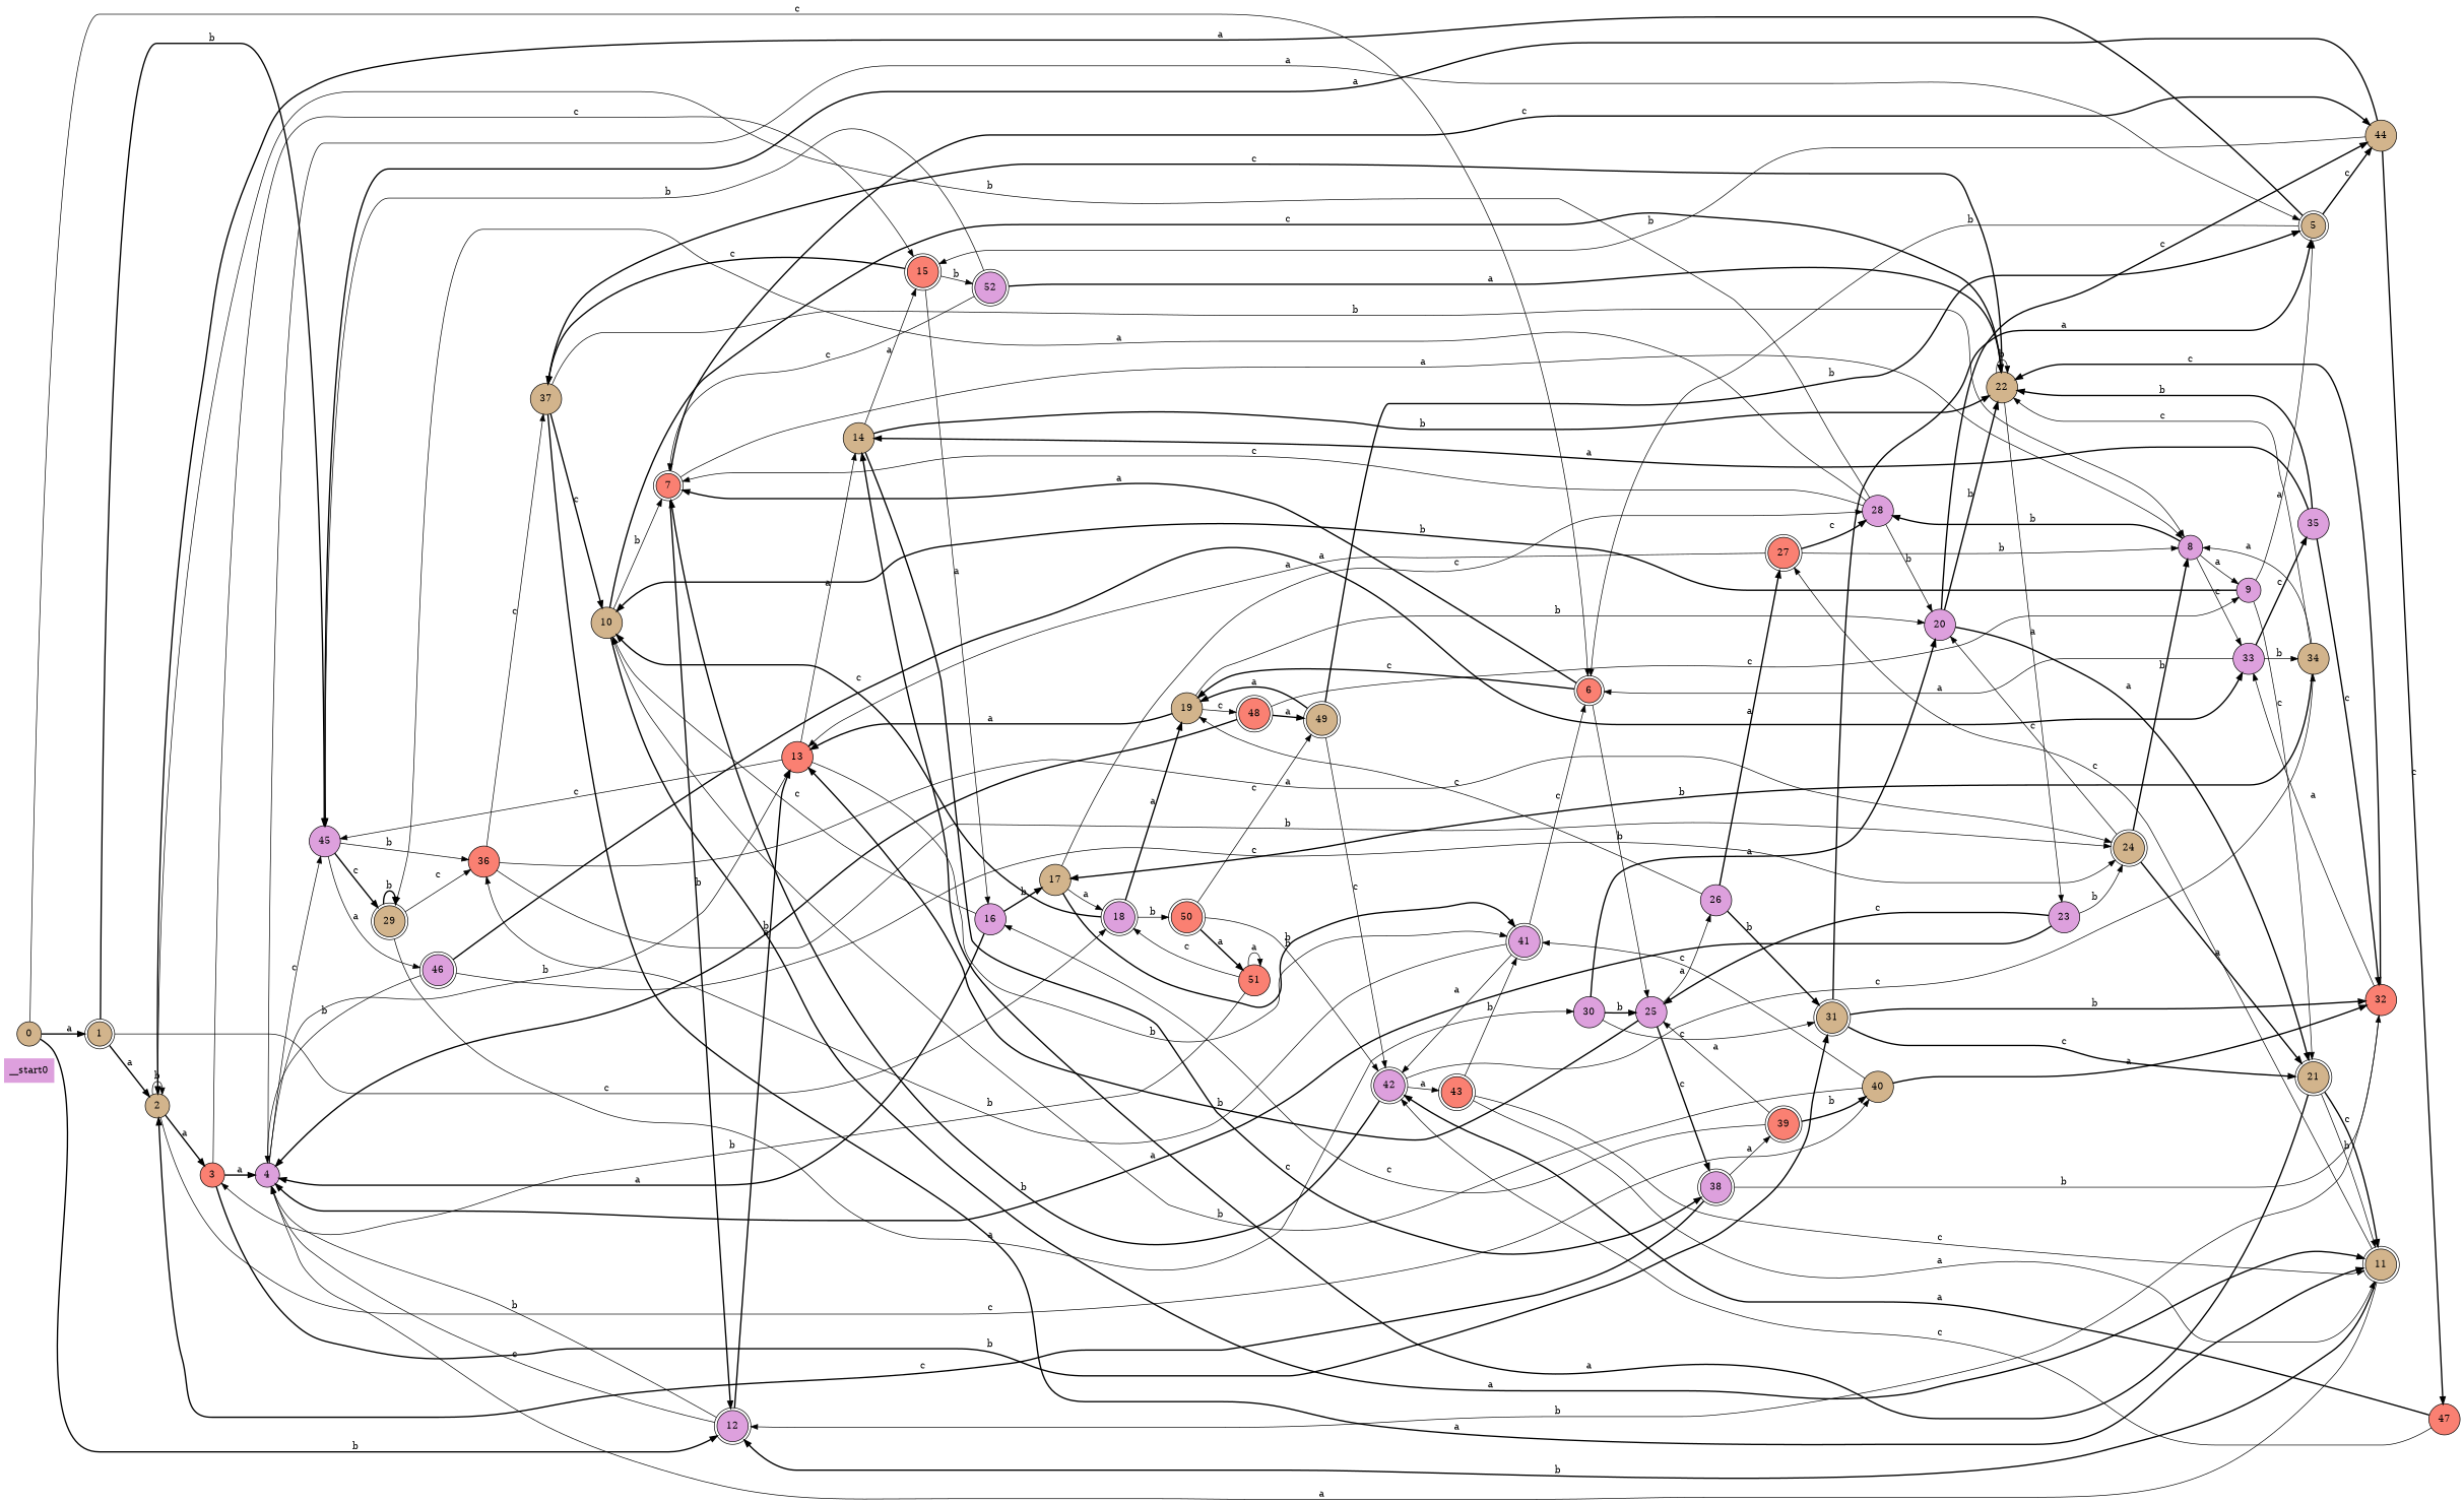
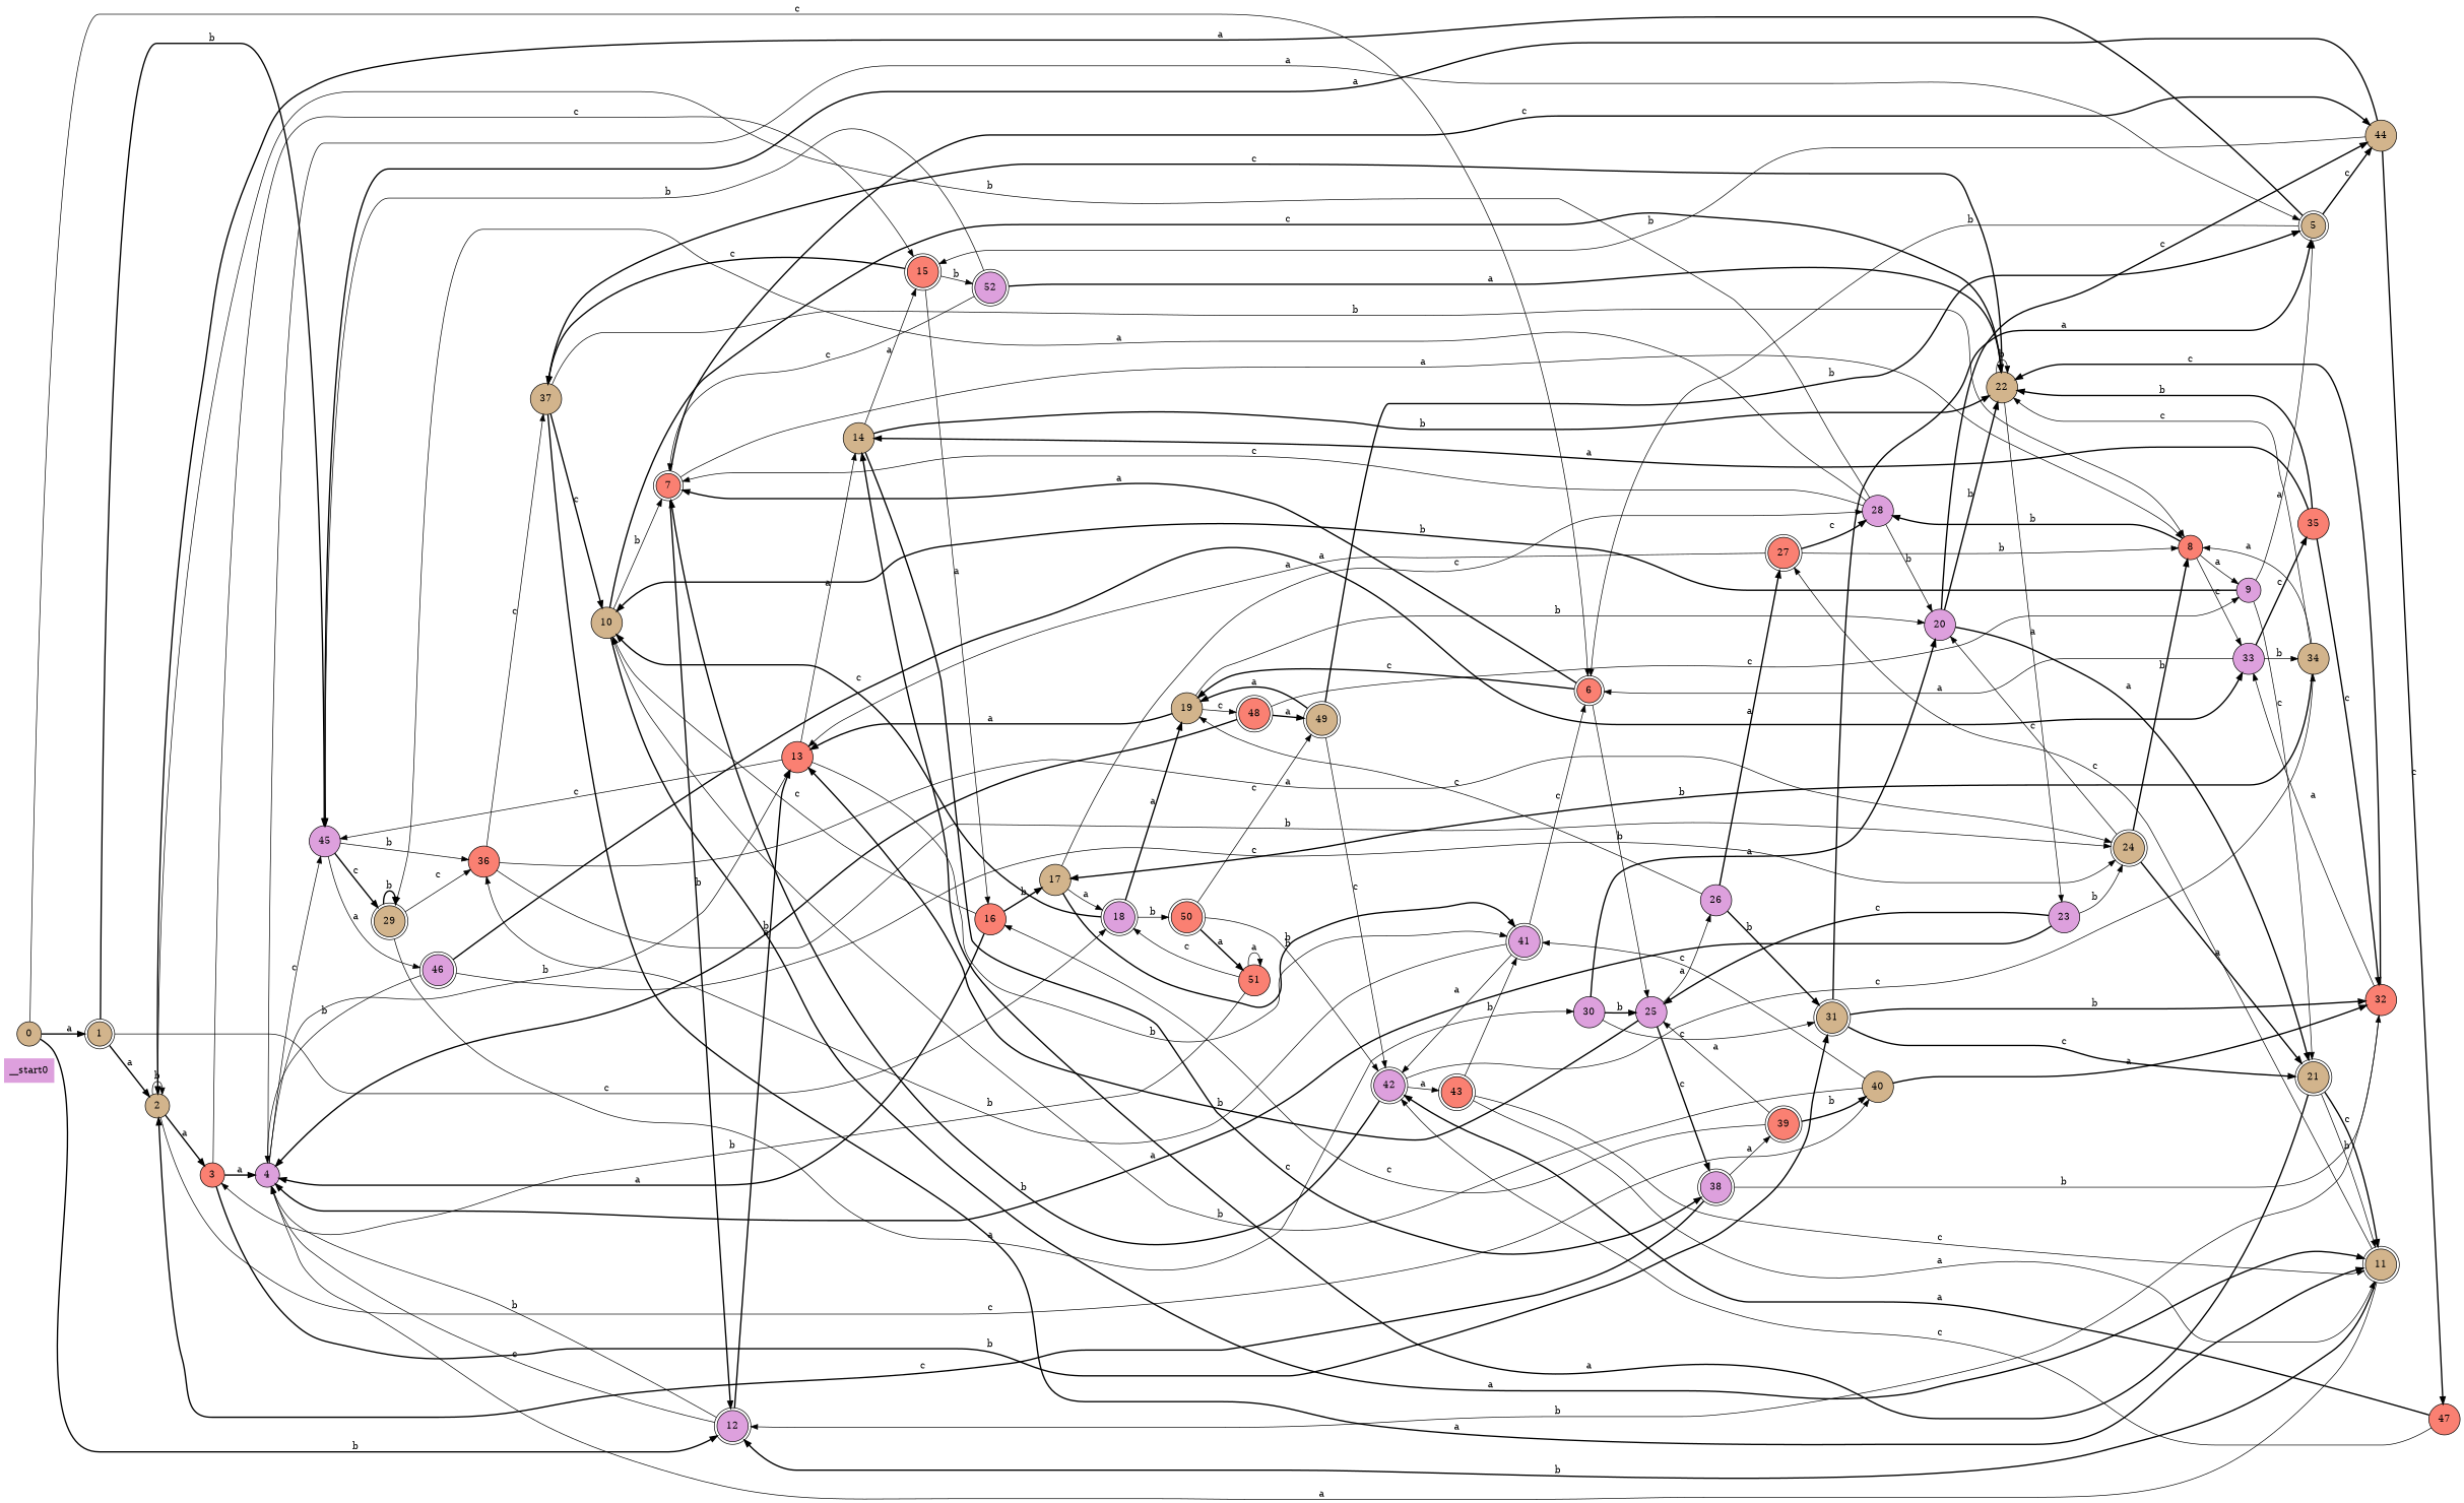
  digraph {
    rankdir=LR
    node [fillcolor=plum shape=circle style=filled color=black]
    edge [style=solid]
    __start0 [shape=none color=""]
    n2 [fillcolor=tan label=0]
    n3 [fillcolor=tan label=1 shape=doublecircle style="rounded,filled"]
    n4 [fillcolor=salmon label=6 shape=doublecircle style="rounded,filled"]
    n5 [label=12 shape=doublecircle style="rounded,filled"]
    n6 [fillcolor=tan label=2]
    n7 [label=18 shape=doublecircle style="rounded,filled"]
    n8 [label=45]
    n9 [fillcolor=salmon label=7 shape=doublecircle style="rounded,filled"]
    n10 [fillcolor=tan label=19]
    n11 [label=25]
    n12 [label=4]
    n13 [fillcolor=salmon label=13]
    n14 [fillcolor=salmon label=3]
    n15 [fillcolor=tan label=40]
    n16 [fillcolor=tan label=10]
    n17 [fillcolor=salmon label=50 shape=doublecircle style="rounded,filled"]
    n18 [fillcolor=tan label=29 shape=doublecircle style="rounded,filled"]
    n19 [fillcolor=salmon label=36]
    n20 [label=46 shape=doublecircle style="rounded,filled"]
    n21 [fillcolor=salmon label=15 shape=doublecircle style="rounded,filled"]
    n22 [fillcolor=tan label=31 shape=doublecircle style="rounded,filled"]
    n23 [label=41 shape=doublecircle style="rounded,filled"]
    n24 [fillcolor=salmon label=32]
    n25 [fillcolor=tan label=5 shape=doublecircle style="rounded,filled"]
-   n26 [label=16]
+   n26 [fillcolor=salmon label=16]
    n27 [fillcolor=tan label=37]
    n28 [label=52 shape=doublecircle style="rounded,filled"]
    n29 [fillcolor=tan label=21 shape=doublecircle style="rounded,filled"]
    n30 [fillcolor=tan label=44]
    n31 [fillcolor=tan label=14]
    n32 [fillcolor=salmon label=47]
-   n33 [label=8]
+   n33 [fillcolor=salmon label=8]
    n34 [label=20]
    n35 [fillcolor=salmon label=48 shape=doublecircle style="rounded,filled"]
    n36 [label=38 shape=doublecircle style="rounded,filled"]
    n37 [label=26]
    n38 [label=9]
    n39 [label=28]
    n40 [label=33]
    n41 [fillcolor=tan label=34]
-   n42 [label=35]
+   n42 [fillcolor=salmon label=35]
    n43 [fillcolor=tan label=11 shape=doublecircle style="rounded,filled"]
    n44 [fillcolor=tan label=22]
    n45 [fillcolor=salmon label=27 shape=doublecircle]
    n46 [label=23]
    n47 [label=42 shape=doublecircle style="rounded,filled"]
    n48 [fillcolor=salmon label=39 shape=doublecircle style="rounded,filled"]
    n49 [fillcolor=tan label=17]
    n50 [fillcolor=tan label=49 shape=doublecircle style="rounded,filled"]
    n51 [fillcolor=salmon label=51]
    n52 [fillcolor=tan label=24 shape=doublecircle style="rounded,filled"]
    n53 [label=30]
    n54 [fillcolor=salmon label=43 shape=doublecircle style="rounded,filled"]
    n2 -> n3 [label=a style=bold]
    n2 -> n4 [label=c]
    n2 -> n5 [label=b style=bold]
    n3 -> n6 [label=a style=bold]
    n3 -> n7 [label=c]
    n3 -> n8 [label=b style=bold]
    n4 -> n9 [label=a style=bold]
    n4 -> n10 [label=c style=bold]
    n4 -> n11 [label=b]
    n5 -> n12 [label=b]
    n5 -> n12 [label=c]
    n5 -> n13 [label=a style=bold]
    n6 -> n6 [label=b]
    n6 -> n14 [label=a style=bold]
    n6 -> n15 [label=c]
    n7 -> n10 [label=a style=bold]
    n7 -> n16 [label=c style=bold]
    n7 -> n17 [label=b]
    n8 -> n18 [label=c style=bold]
    n8 -> n19 [label=b]
    n8 -> n20 [label=a]
    n9 -> n5 [label=b style=bold]
    n9 -> n30 [label=c style=bold]
    n9 -> n33 [label=a]
    n10 -> n13 [label=a style=bold]
    n10 -> n34 [label=b]
    n10 -> n35 [label=c]
    n11 -> n13 [label=b style=bold]
    n11 -> n36 [label=c style=bold]
    n11 -> n37 [label=a]
    n12 -> n8 [label=c]
    n12 -> n13 [label=b]
    n12 -> n25 [label=a]
    n13 -> n8 [label=c]
    n13 -> n23 [label=b]
    n13 -> n31 [label=a]
    n14 -> n12 [label=a style=bold]
    n14 -> n21 [label=c]
    n14 -> n22 [label=b style=bold]
    n15 -> n16 [label=b]
    n15 -> n23 [label=c]
    n15 -> n24 [label=a style=bold]
    n16 -> n9 [label=b]
    n16 -> n43 [label=a style=bold]
    n16 -> n44 [label=c style=bold]
    n17 -> n47 [label=b]
    n17 -> n50 [label=c]
    n17 -> n51 [label=a style=bold]
    n18 -> n18 [label=b style=bold]
    n18 -> n19 [label=c]
    n18 -> n53 [label=a]
    n19 -> n27 [label=c]
    n19 -> n52 [label=a]
    n19 -> n52 [label=b]
    n20 -> n12 [label=b]
    n20 -> n40 [label=a style=bold]
    n20 -> n52 [label=c]
    n21 -> n26 [label=a]
    n21 -> n27 [label=c style=bold]
    n21 -> n28 [label=b]
    n22 -> n24 [label=b style=bold]
    n22 -> n25 [label=a style=bold]
    n22 -> n29 [label=c style=bold]
    n23 -> n4 [label=c]
    n23 -> n19 [label=b]
    n23 -> n47 [label=a]
    n24 -> n5 [label=b]
    n24 -> n40 [label=a]
    n24 -> n44 [label=c style=bold]
    n25 -> n4 [label=b]
    n25 -> n6 [label=a style=bold]
    n25 -> n30 [label=c style=bold]
    n26 -> n12 [label=a style=bold]
    n26 -> n16 [label=c]
    n26 -> n49 [label=b style=bold]
    n27 -> n16 [label=c style=bold]
    n27 -> n33 [label=b]
    n27 -> n43 [label=a style=bold]
    n28 -> n8 [label=b]
    n28 -> n9 [label=c]
    n28 -> n44 [label=a style=bold]
    n29 -> n31 [label=a style=bold]
    n29 -> n43 [label=b]
    n29 -> n43 [label=c style=bold]
    n30 -> n8 [label=a style=bold]
    n30 -> n21 [label=b]
    n30 -> n32 [label=c style=bold]
    n31 -> n21 [label=a]
    n31 -> n36 [label=c style=bold]
    n31 -> n44 [label=b style=bold]
    n32 -> n47 [label=a style=bold]
    n32 -> n47 [label=c]
    n33 -> n38 [label=a]
    n33 -> n39 [label=b style=bold]
    n33 -> n40 [label=c]
    n34 -> n29 [label=a style=bold]
    n34 -> n30 [label=c style=bold]
    n34 -> n44 [label=b style=bold]
    n35 -> n12 [label=b style=bold]
    n35 -> n38 [label=c]
    n35 -> n50 [label=a style=bold]
    n36 -> n6 [label=c style=bold]
    n36 -> n24 [label=b]
    n36 -> n48 [label=a]
    n37 -> n10 [label=c]
    n37 -> n22 [label=b style=bold]
    n37 -> n45 [label=a style=bold]
    n38 -> n16 [label=b style=bold]
    n38 -> n25 [label=a]
    n38 -> n29 [label=c]
    n39 -> n6 [label=b]
    n39 -> n9 [label=c]
    n39 -> n18 [label=a]
    n39 -> n34 [label=b]
    n40 -> n4 [label=a]
    n40 -> n41 [label=b]
    n40 -> n42 [label=c style=bold]
    n41 -> n33 [label=a]
    n41 -> n44 [label=c]
    n41 -> n49 [label=b style=bold]
    n42 -> n24 [label=c style=bold]
    n42 -> n31 [label=a style=bold]
    n42 -> n44 [label=b style=bold]
    n43 -> n5 [label=b style=bold]
    n43 -> n12 [label=a]
    n43 -> n45 [label=c]
    n44 -> n27 [label=c style=bold]
    n44 -> n44 [label=b]
    n44 -> n46 [label=a]
    n45 -> n13 [label=a]
    n45 -> n33 [label=b]
    n45 -> n39 [label=c style=bold]
    n46 -> n11 [label=c style=bold]
    n46 -> n12 [label=a style=bold]
    n46 -> n52 [label=b]
    n47 -> n9 [label=b style=bold]
    n47 -> n41 [label=c]
    n47 -> n54 [label=a]
    n48 -> n11 [label=a]
    n48 -> n15 [label=b style=bold]
    n48 -> n26 [label=c]
    n49 -> n7 [label=a]
    n49 -> n23 [label=b style=bold]
    n49 -> n39 [label=c]
    n50 -> n10 [label=a style=bold]
    n50 -> n25 [label=b style=bold]
    n50 -> n47 [label=c]
    n51 -> n7 [label=c]
    n51 -> n14 [label=b]
    n51 -> n51 [label=a]
    n52 -> n29 [label=a style=bold]
    n52 -> n33 [label=b style=bold]
    n52 -> n34 [label=c]
    n53 -> n11 [label=b style=bold]
    n53 -> n22 [label=c]
    n53 -> n34 [label=a style=bold]
    n54 -> n23 [label=b]
    n54 -> n43 [label=a]
    n54 -> n43 [label=c]
  }
